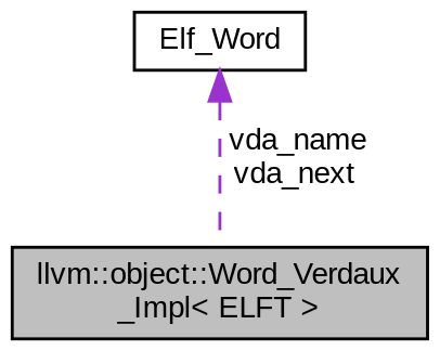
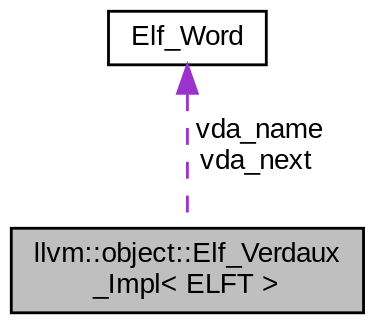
  digraph {
    fontname="Liberation Sans"
    node [color=black fontname="Liberation Sans" fontsize=10 shape=box]
-   n1 [fillcolor=grey75 fontcolor=black height=0.2 label="llvm::object::Word_Verdaux\l_Impl\< ELFT \>" style=filled width=0.4]
+   n1 [fillcolor=grey75 fontcolor=black height=0.2 label="llvm::object::Elf_Verdaux\l_Impl\< ELFT \>" style=filled width=0.4]
    n2 [height=0.2 label=Elf_Word width=0.4]
    n2 -> n1 [color=darkorchid3 dir=back fontname="Liberation Sans" fontsize=10 label=" vda_name\nvda_next" labelfontname=Helvetica labelfontsize=10 style=dashed]
  }
